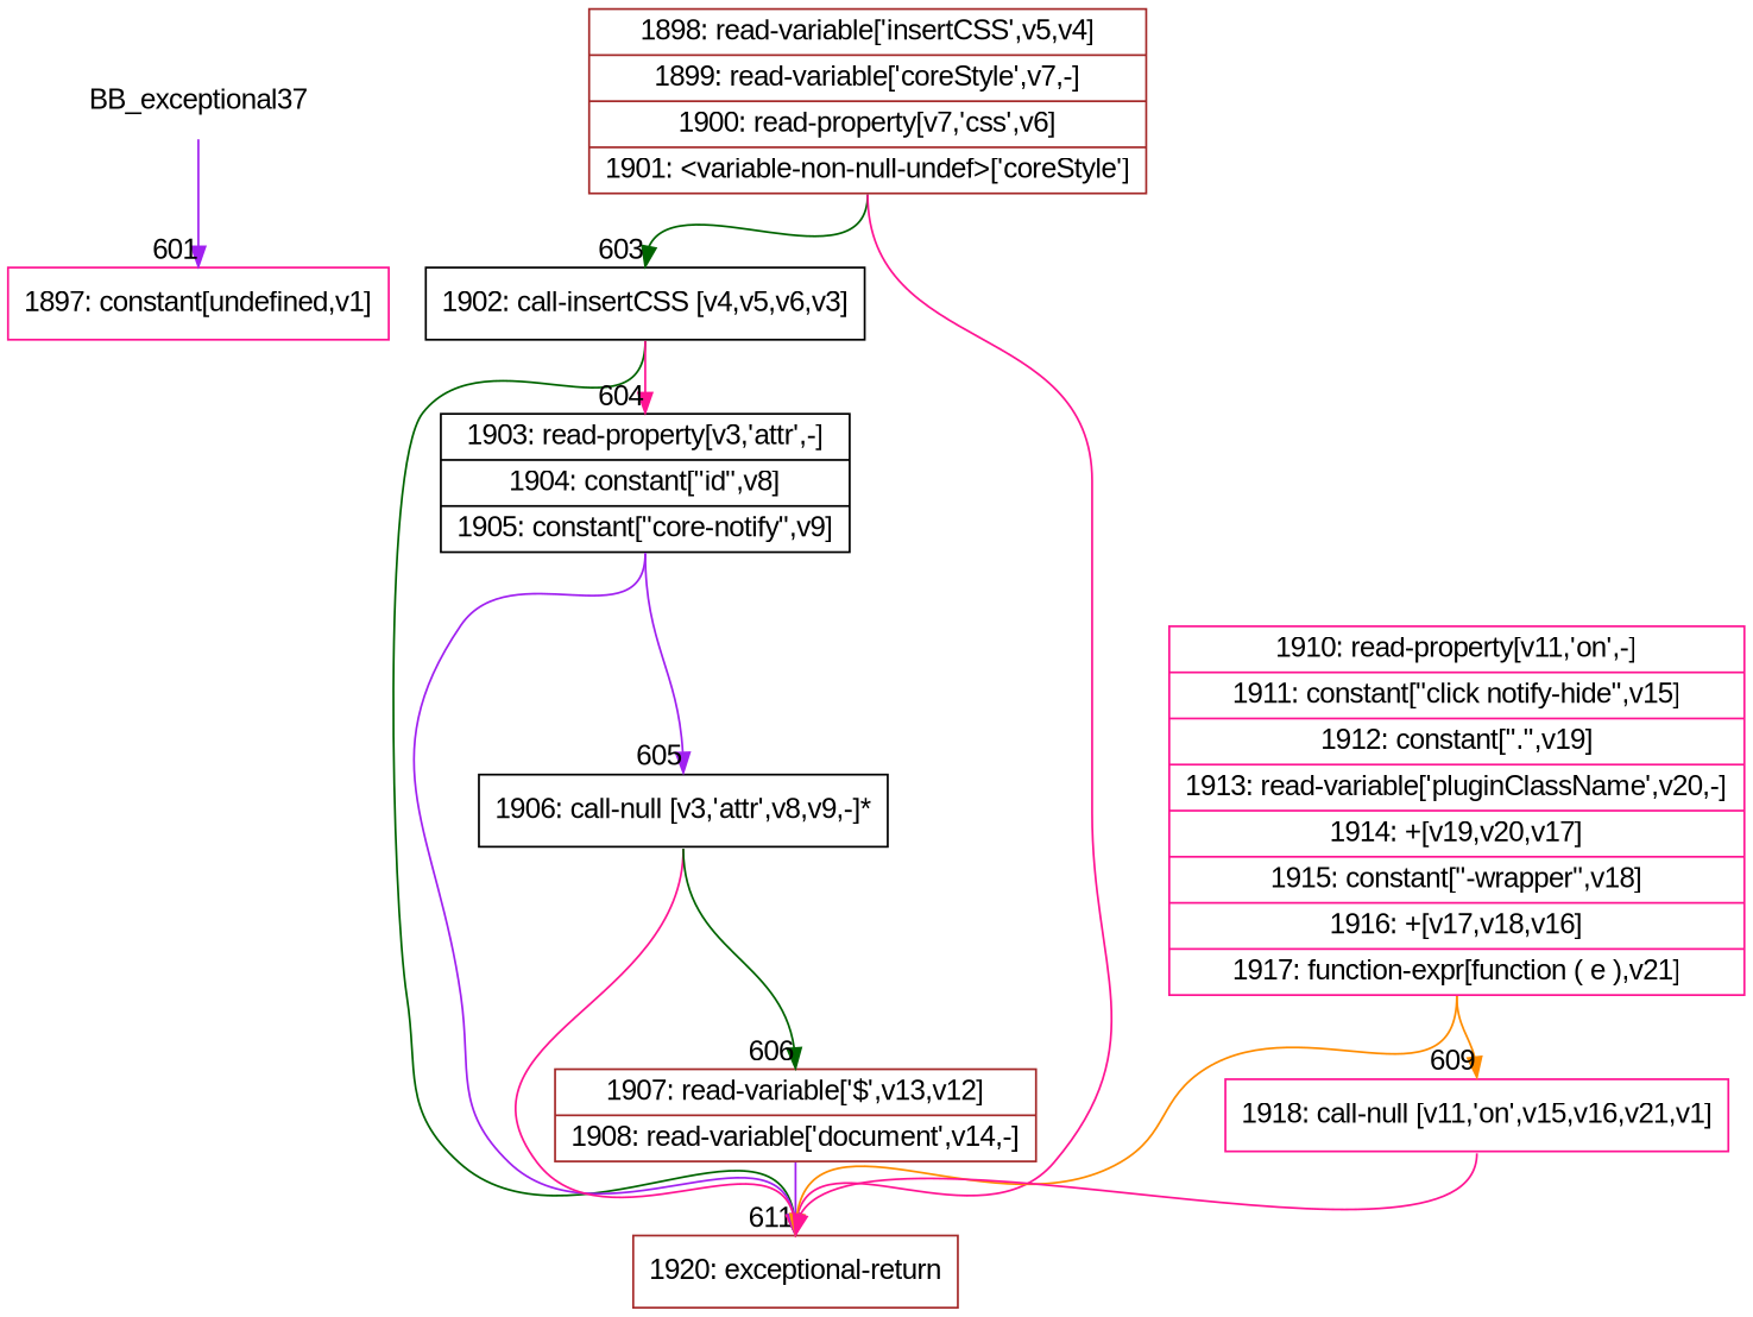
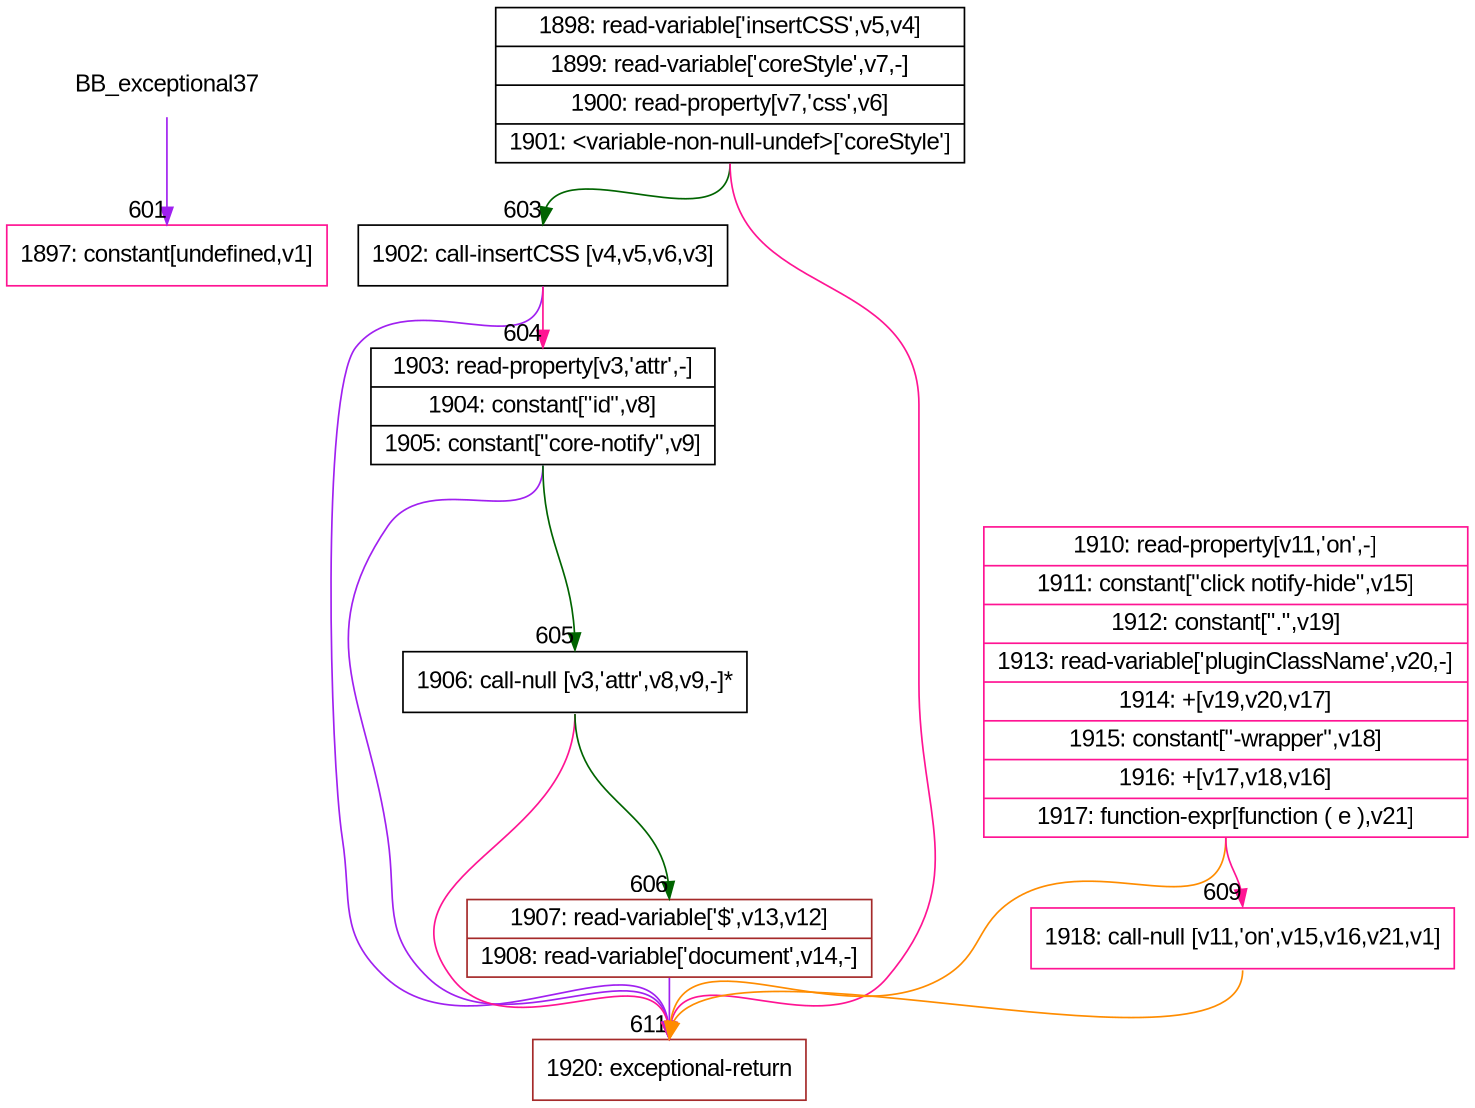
  digraph {
    fontname="Liberation Sans"
    rankdir=TD
    node [color=black fontname="Liberation Sans" shape=record]
    edge [color=darkgreen fontname="Liberation Sans" headport=n tailport=s]
    n1 [label=BB_exceptional37 shape=none]
    n2 [color=deeppink label="{1897: constant[undefined,v1]}"]
-   n3 [color=brown label="{1898: read-variable['insertCSS',v5,v4]|1899: read-variable['coreStyle',v7,-]|1900: read-property[v7,'css',v6]|1901: \<variable-non-null-undef\>['coreStyle']}"]
+   n3 [label="{1898: read-variable['insertCSS',v5,v4]|1899: read-variable['coreStyle',v7,-]|1900: read-property[v7,'css',v6]|1901: \<variable-non-null-undef\>['coreStyle']}"]
    n4 [label="{1902: call-insertCSS [v4,v5,v6,v3]}"]
    n5 [color=brown label="{1920: exceptional-return}"]
    n6 [label="{1903: read-property[v3,'attr',-]|1904: constant[\"id\",v8]|1905: constant[\"core-notify\",v9]}"]
    n7 [label="{1906: call-null [v3,'attr',v8,v9,-]*}"]
    n8 [color=brown label="{1907: read-variable['$',v13,v12]|1908: read-variable['document',v14,-]}"]
    n9 [color=deeppink label="{1910: read-property[v11,'on',-]|1911: constant[\"click notify-hide\",v15]|1912: constant[\".\",v19]|1913: read-variable['pluginClassName',v20,-]|1914: +[v19,v20,v17]|1915: constant[\"-wrapper\",v18]|1916: +[v17,v18,v16]|1917: function-expr[function ( e ),v21]}"]
    n10 [color=deeppink label="{1918: call-null [v11,'on',v15,v16,v21,v1]}"]
    n1 -> n2 [color=purple headlabel="    601"]
    n3 -> n4 [headlabel="      603"]
    n3 -> n5 [color=deeppink headlabel="      611"]
-   n4 -> n5
+   n4 -> n5 [color=purple]
    n4 -> n6 [color=deeppink headlabel="      604"]
    n6 -> n5 [color=purple]
-   n6 -> n7 [color=purple headlabel="      605"]
+   n6 -> n7 [headlabel="      605"]
    n7 -> n5 [color=deeppink]
    n7 -> n8 [headlabel="      606"]
    n8 -> n5 [color=purple]
    n9 -> n5 [color=darkorange]
-   n9 -> n10 [color=darkorange headlabel="      609"]
-   n10 -> n5 [color=deeppink]
+   n9 -> n10 [color=deeppink headlabel="      609"]
+   n10 -> n5 [color=darkorange]
  }
